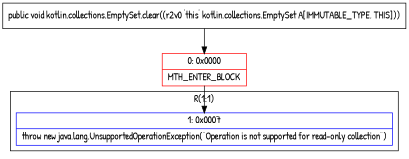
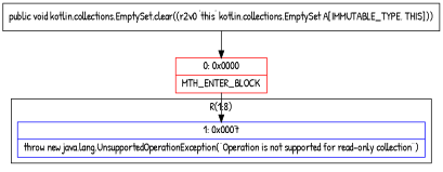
  digraph {
    fontname="Patrick Hand"
    node [shape=record fontname="Patrick Hand"]
    edge [fontname="Patrick Hand"]
    n1 [color=blue label="{1\:\ 0x0007|throw new java.lang.UnsupportedOperationException(\"Operation is not supported for read\-only collection\")\l}"]
    n2 [color=red label="{0\:\ 0x0000|MTH_ENTER_BLOCK\l}"]
    n3 [label="{public void kotlin.collections.EmptySet.clear((r2v0 'this' kotlin.collections.EmptySet A[IMMUTABLE_TYPE, THIS])) }"]
    subgraph cluster_1 {
-     label="R(1:1)"
+     label="R(1:8)"
      n1
    }
    n2 -> n1
    n3 -> n2
  }
